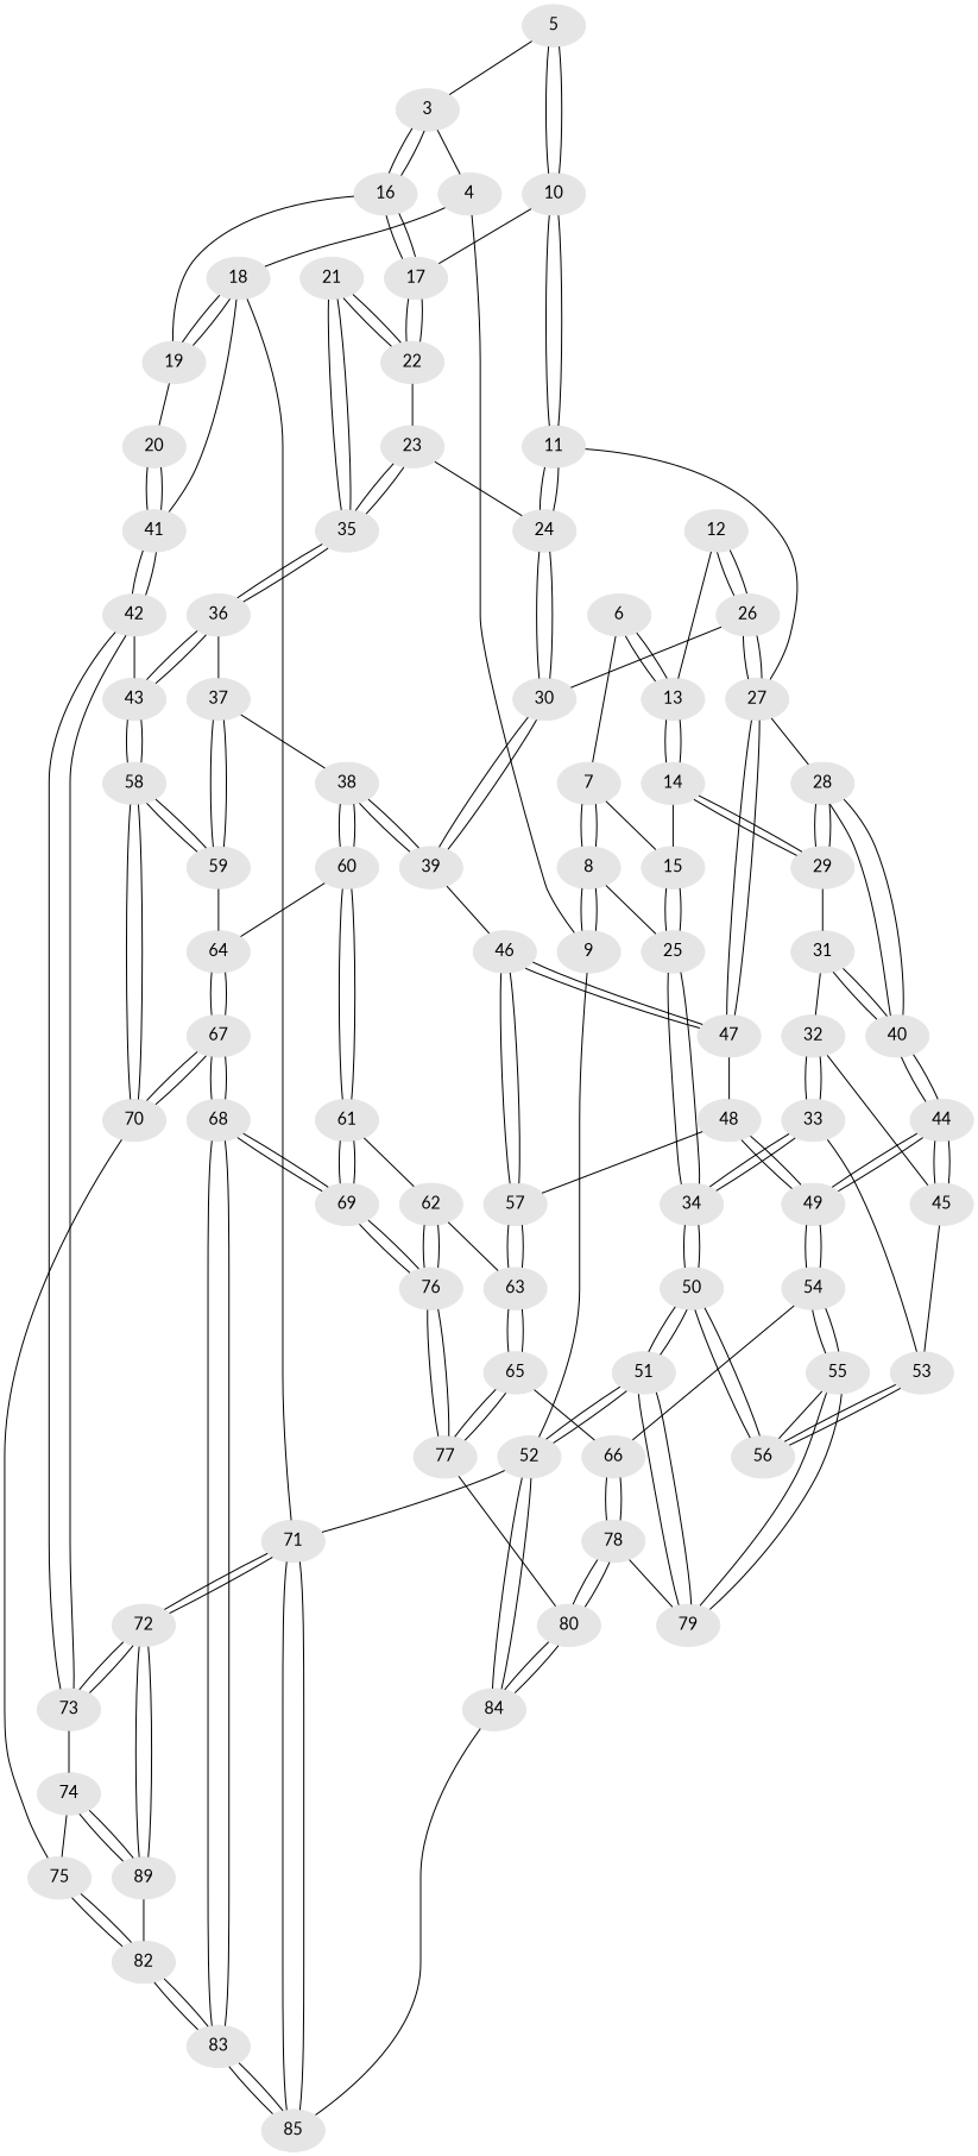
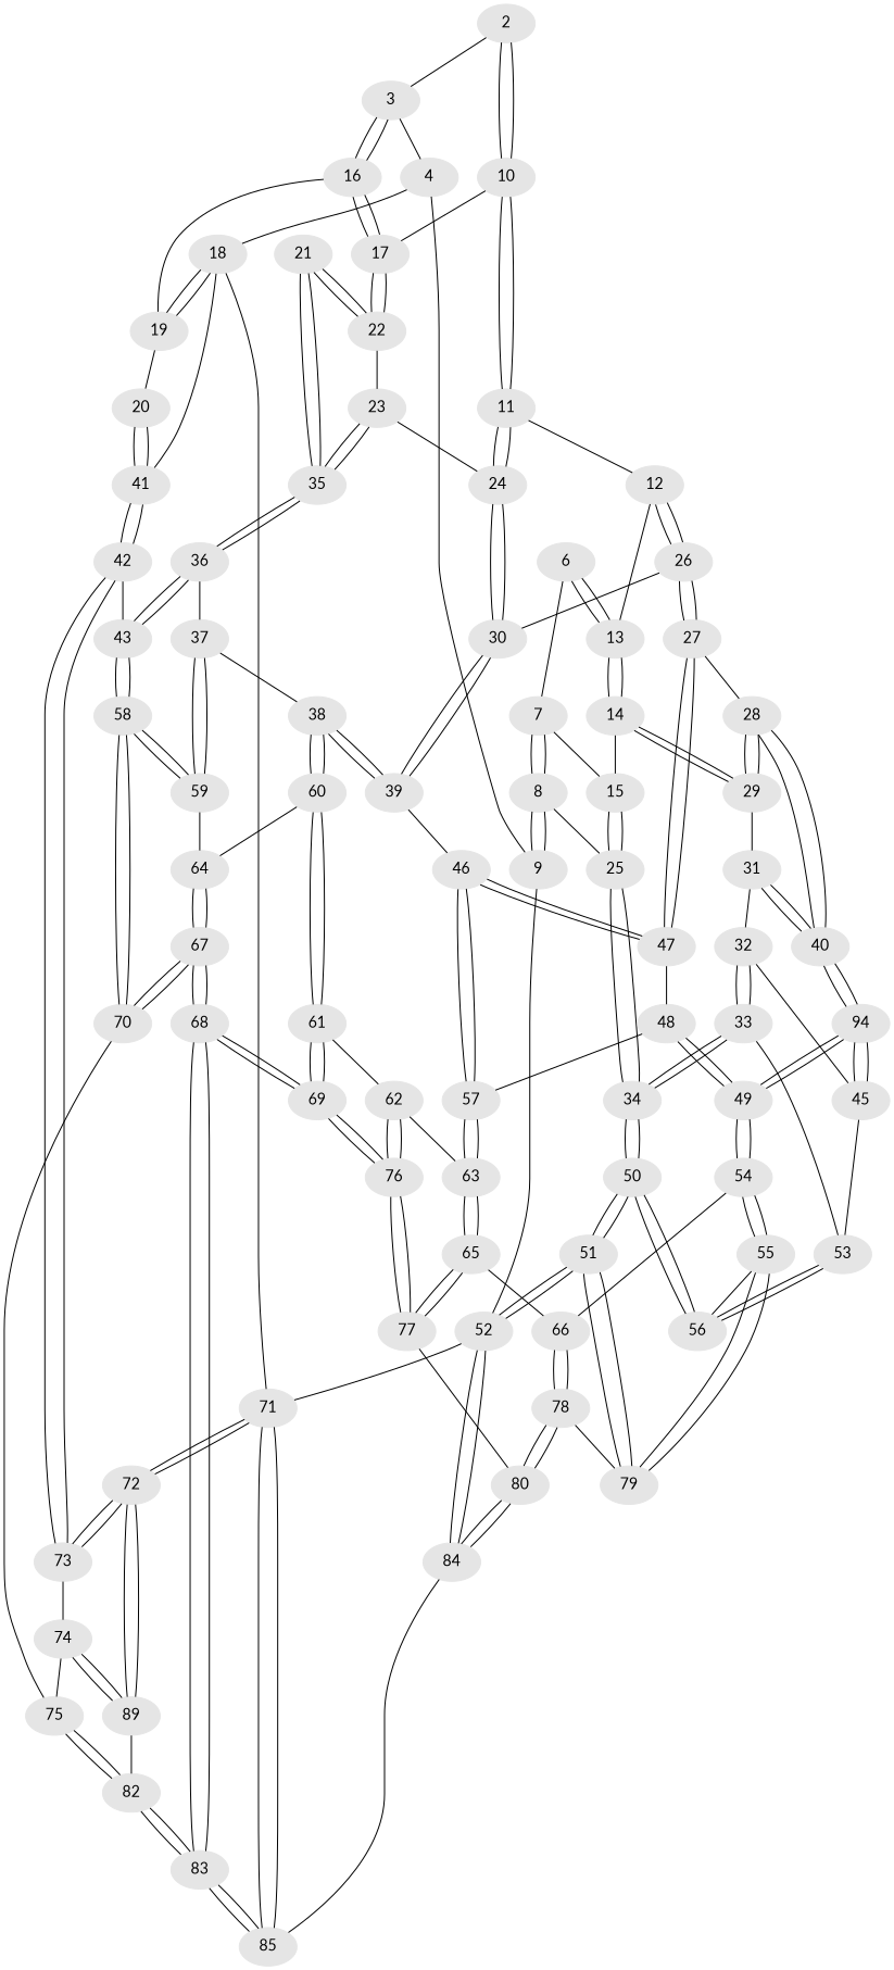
  graph {
    fontname=Lato
    node [color=gray90 fontname=Lato style=filled]
    edge [fontname=Lato]
-   2 [label=5]
+   2
    3
    10
    6
    7
    13
    4
    16
    11
    17
    9
    18
    19
    52
    41
    71
    8
    15
    14
    25
    34
    84
    12
    24
    22
    26
    30
    27
    29
    31
    20
    23
    42
    72
    85
    21
    35
    36
    39
    50
    28
    47
    40
    48
-   44
+   44 [label=94]
    32
    46
    33
    45
    53
    56
    51
    37
    43
    38
    59
    58
    60
    64
    61
    57
    49
    73
    74
    70
    54
    63
    55
    66
    79
    78
    65
    75
    67
    62
    69
    76
    77
    68
    80
    83
    82
    n83 [label=89]
    2 -- 3
    2 -- 10
    2 -- 10
    3 -- 4
    3 -- 16
    3 -- 16
    10 -- 11
    10 -- 11
    10 -- 17
    6 -- 7
    6 -- 13
    6 -- 13
    7 -- 8
    7 -- 8
    7 -- 15
    13 -- 14
    13 -- 14
    4 -- 9
    4 -- 18
    16 -- 17
    16 -- 17
    16 -- 19
-   11 -- 27
+   11 -- 12
    11 -- 24
    11 -- 24
    17 -- 22
    17 -- 22
    9 -- 52
    18 -- 19
    18 -- 19
    18 -- 41
    18 -- 71
    19 -- 20
    52 -- 71
    52 -- 84
    52 -- 84
    41 -- 42
    41 -- 42
    71 -- 72
    71 -- 72
    71 -- 85
    71 -- 85
    8 -- 9
    8 -- 9
    8 -- 25
    15 -- 25
    15 -- 25
    14 -- 15
    14 -- 29
    14 -- 29
    25 -- 34
    25 -- 34
    34 -- 50
    34 -- 50
    84 -- 85
    12 -- 13
    12 -- 26
    12 -- 26
    24 -- 30
    24 -- 30
    22 -- 23
    26 -- 30
    26 -- 27
    26 -- 27
    30 -- 39
    30 -- 39
    27 -- 28
    27 -- 47
    27 -- 47
    29 -- 31
    31 -- 40
    31 -- 40
    31 -- 32
    20 -- 41
    20 -- 41
    23 -- 24
    23 -- 35
    23 -- 35
    42 -- 43
    42 -- 73
    42 -- 73
    72 -- 73
    72 -- 73
    72 -- n83
    72 -- n83
    21 -- 22
    21 -- 22
    21 -- 35
    21 -- 35
    35 -- 36
    35 -- 36
    36 -- 37
    36 -- 43
    36 -- 43
    39 -- 46
    50 -- 56
    50 -- 56
    50 -- 51
    50 -- 51
    28 -- 29
    28 -- 29
    28 -- 40
    28 -- 40
    47 -- 48
    40 -- 44
    40 -- 44
    48 -- 57
    48 -- 49
    48 -- 49
    44 -- 45
    44 -- 45
    44 -- 49
    44 -- 49
    32 -- 33
    32 -- 33
    32 -- 45
    46 -- 47
    46 -- 47
    46 -- 57
    46 -- 57
    33 -- 34
    33 -- 34
    33 -- 53
    45 -- 53
    53 -- 56
    53 -- 56
    51 -- 52
    51 -- 52
    51 -- 79
    51 -- 79
    37 -- 38
    37 -- 59
    37 -- 59
    43 -- 58
    43 -- 58
    38 -- 39
    38 -- 39
    38 -- 60
    38 -- 60
    59 -- 64
    58 -- 59
    58 -- 59
    58 -- 70
    58 -- 70
    60 -- 64
    60 -- 61
    60 -- 61
    64 -- 67
    64 -- 67
    61 -- 62
    61 -- 69
    61 -- 69
    57 -- 63
    57 -- 63
    49 -- 54
    49 -- 54
    73 -- 74
    74 -- 75
    74 -- n83
    74 -- n83
    70 -- 75
    54 -- 55
    54 -- 55
    54 -- 66
    63 -- 65
    63 -- 65
    55 -- 56
    55 -- 79
    55 -- 79
    66 -- 78
    66 -- 78
    78 -- 79
    78 -- 80
    78 -- 80
    65 -- 66
    65 -- 77
    65 -- 77
    75 -- 82
    75 -- 82
    67 -- 70
    67 -- 70
    67 -- 68
    67 -- 68
    62 -- 63
    62 -- 76
    62 -- 76
    69 -- 76
    69 -- 76
    76 -- 77
    76 -- 77
    77 -- 80
    68 -- 69
    68 -- 69
    68 -- 83
    68 -- 83
    80 -- 84
    80 -- 84
    83 -- 85
    83 -- 85
    82 -- 83
    82 -- 83
    n83 -- 82
  }
